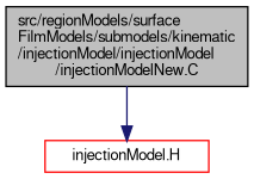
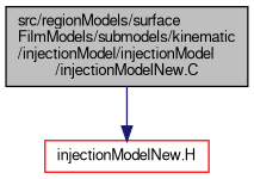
  digraph {
    node [fontname=FreeSans fontsize=10 shape=record]
    n1 [color=black fillcolor=grey75 fontcolor=black height=0.2 label="src/regionModels/surface\lFilmModels/submodels/kinematic\l/injectionModel/injectionModel\l/injectionModelNew.C" style=filled width=0.4]
-   n2 [color=red height=0.2 label="injectionModel.H" width=0.4]
+   n2 [color=red height=0.2 label="injectionModelNew.H" width=0.4]
    n1 -> n2 [color=midnightblue fontname=FreeSans fontsize=10 labelfontname=FreeSans labelfontsize=10 style=solid]
  }
